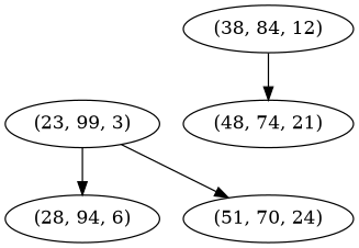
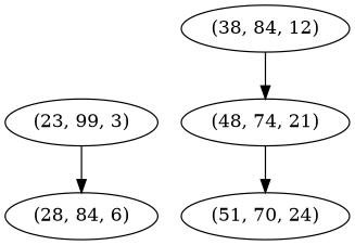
  digraph {
    "(23, 99, 3)"
-   "(28, 94, 6)"
+   "(28, 94, 6)" [label="(28, 84, 6)"]
    "(38, 84, 12)"
    "(48, 74, 21)"
    n5 [label="(51, 70, 24)"]
    "(23, 99, 3)" -> "(28, 94, 6)"
    "(38, 84, 12)" -> "(48, 74, 21)"
-   "(23, 99, 3)" -> n5
+   "(48, 74, 21)" -> n5
  }
